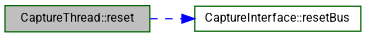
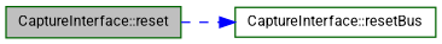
  digraph {
    rankdir=LR
    fontname=Roboto
    node [color=darkgreen fontname=Roboto fontsize=10 shape=record style=filled]
-   n1 [fillcolor=grey75 fontcolor=black height=0.2 label="CaptureThread::reset" width=0.4]
+   n1 [fillcolor=grey75 fontcolor=black height=0.2 label="CaptureInterface::reset" width=0.4]
    n2 [fillcolor=white height=0.2 label="CaptureInterface::resetBus" width=0.4]
    n1 -> n2 [color=blue fontname=Roboto fontsize=10 labelfontname=Helvetica labelfontsize=10 style=dashed]
  }
